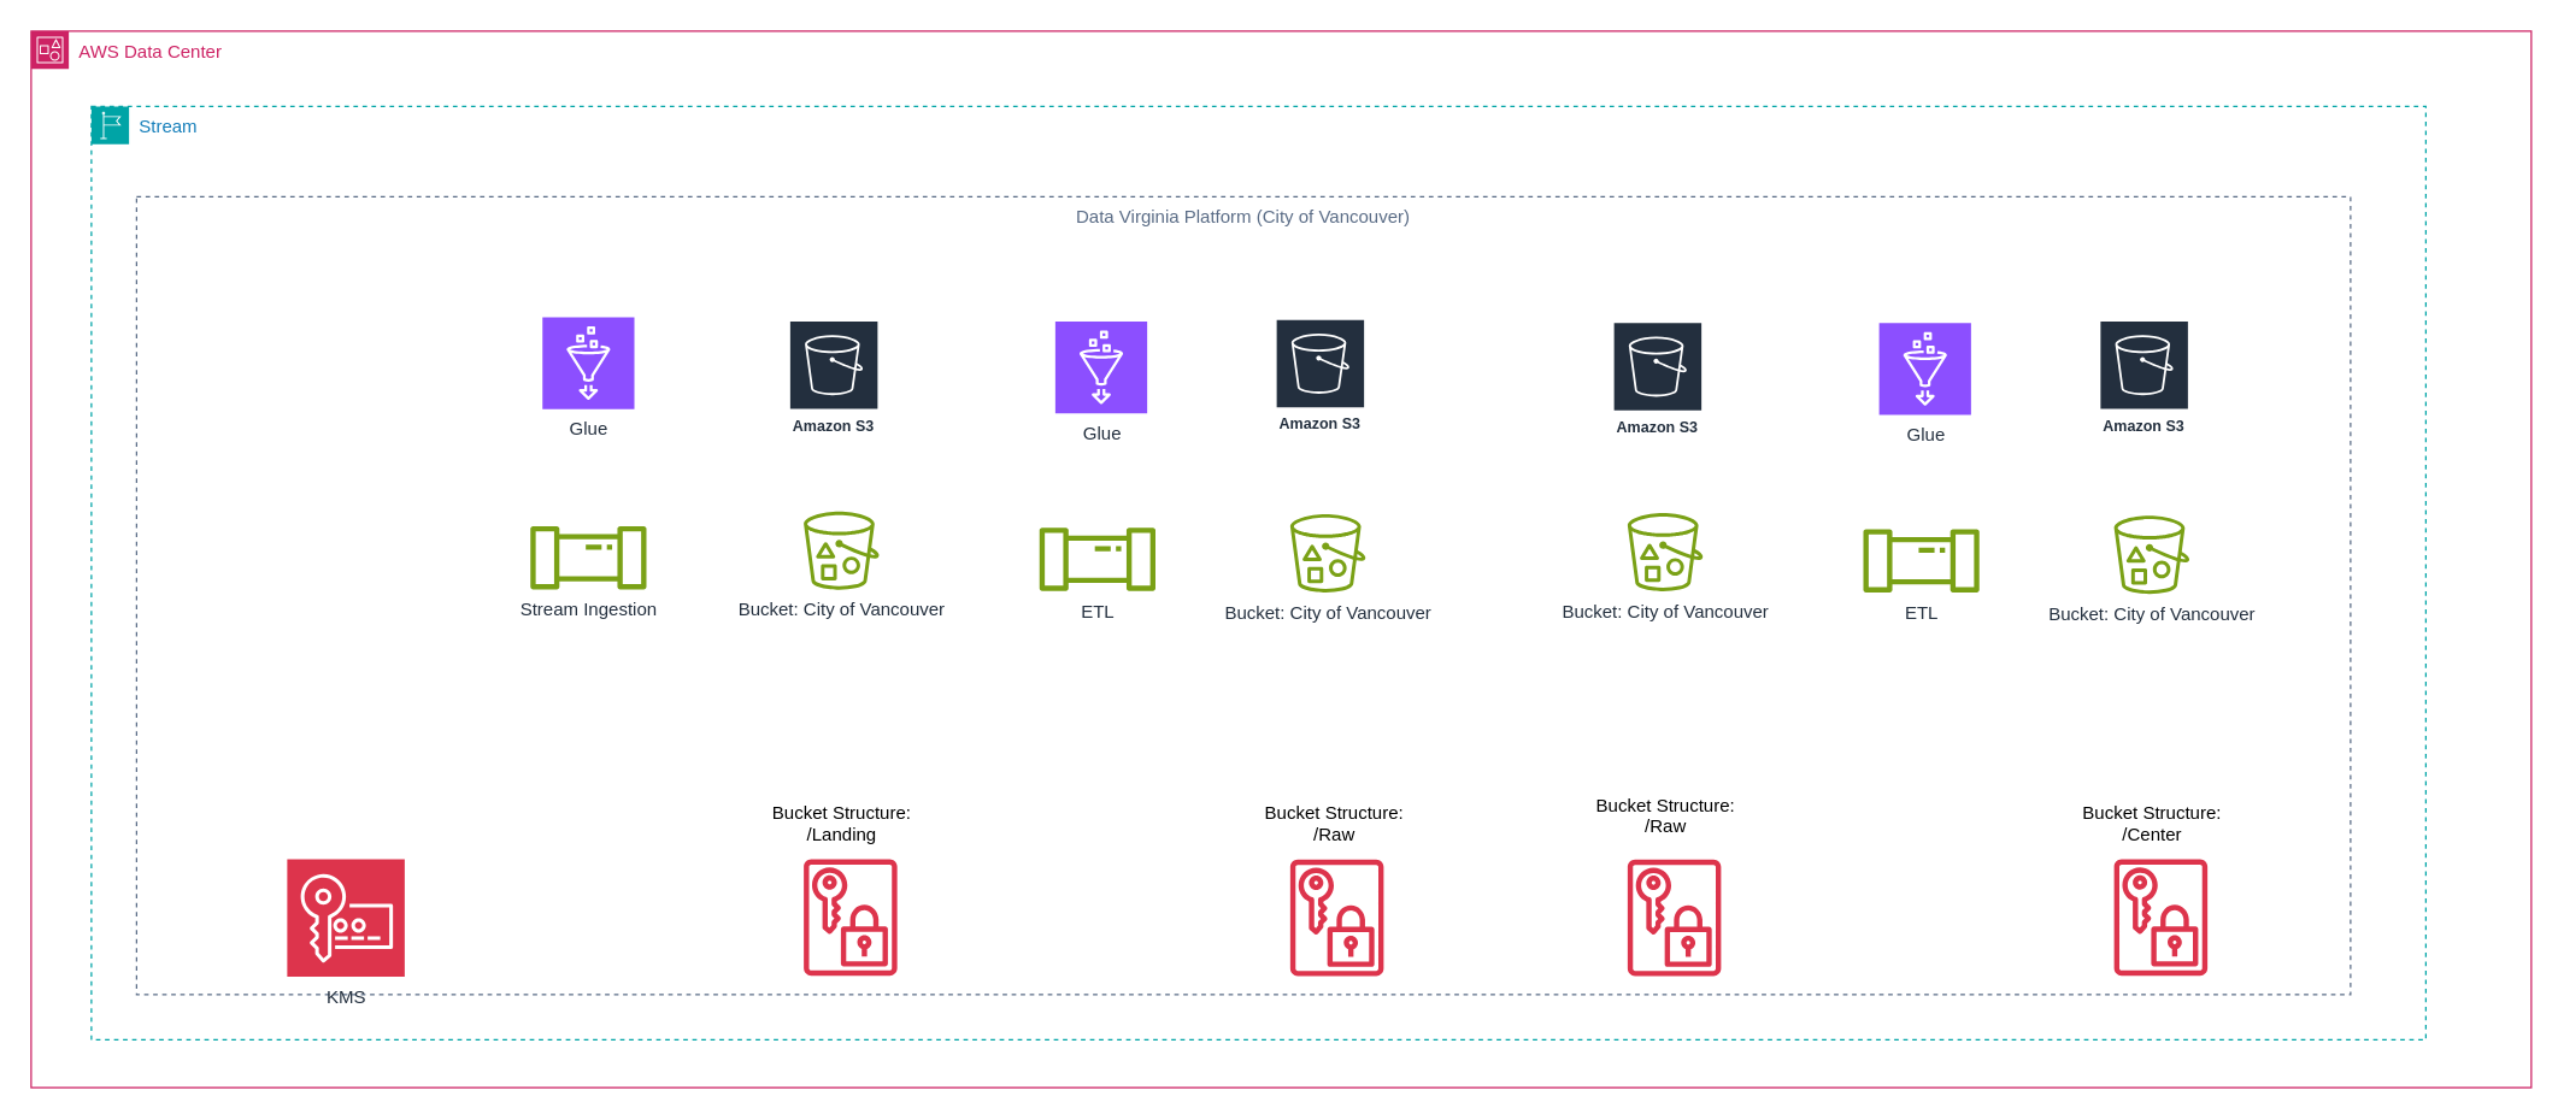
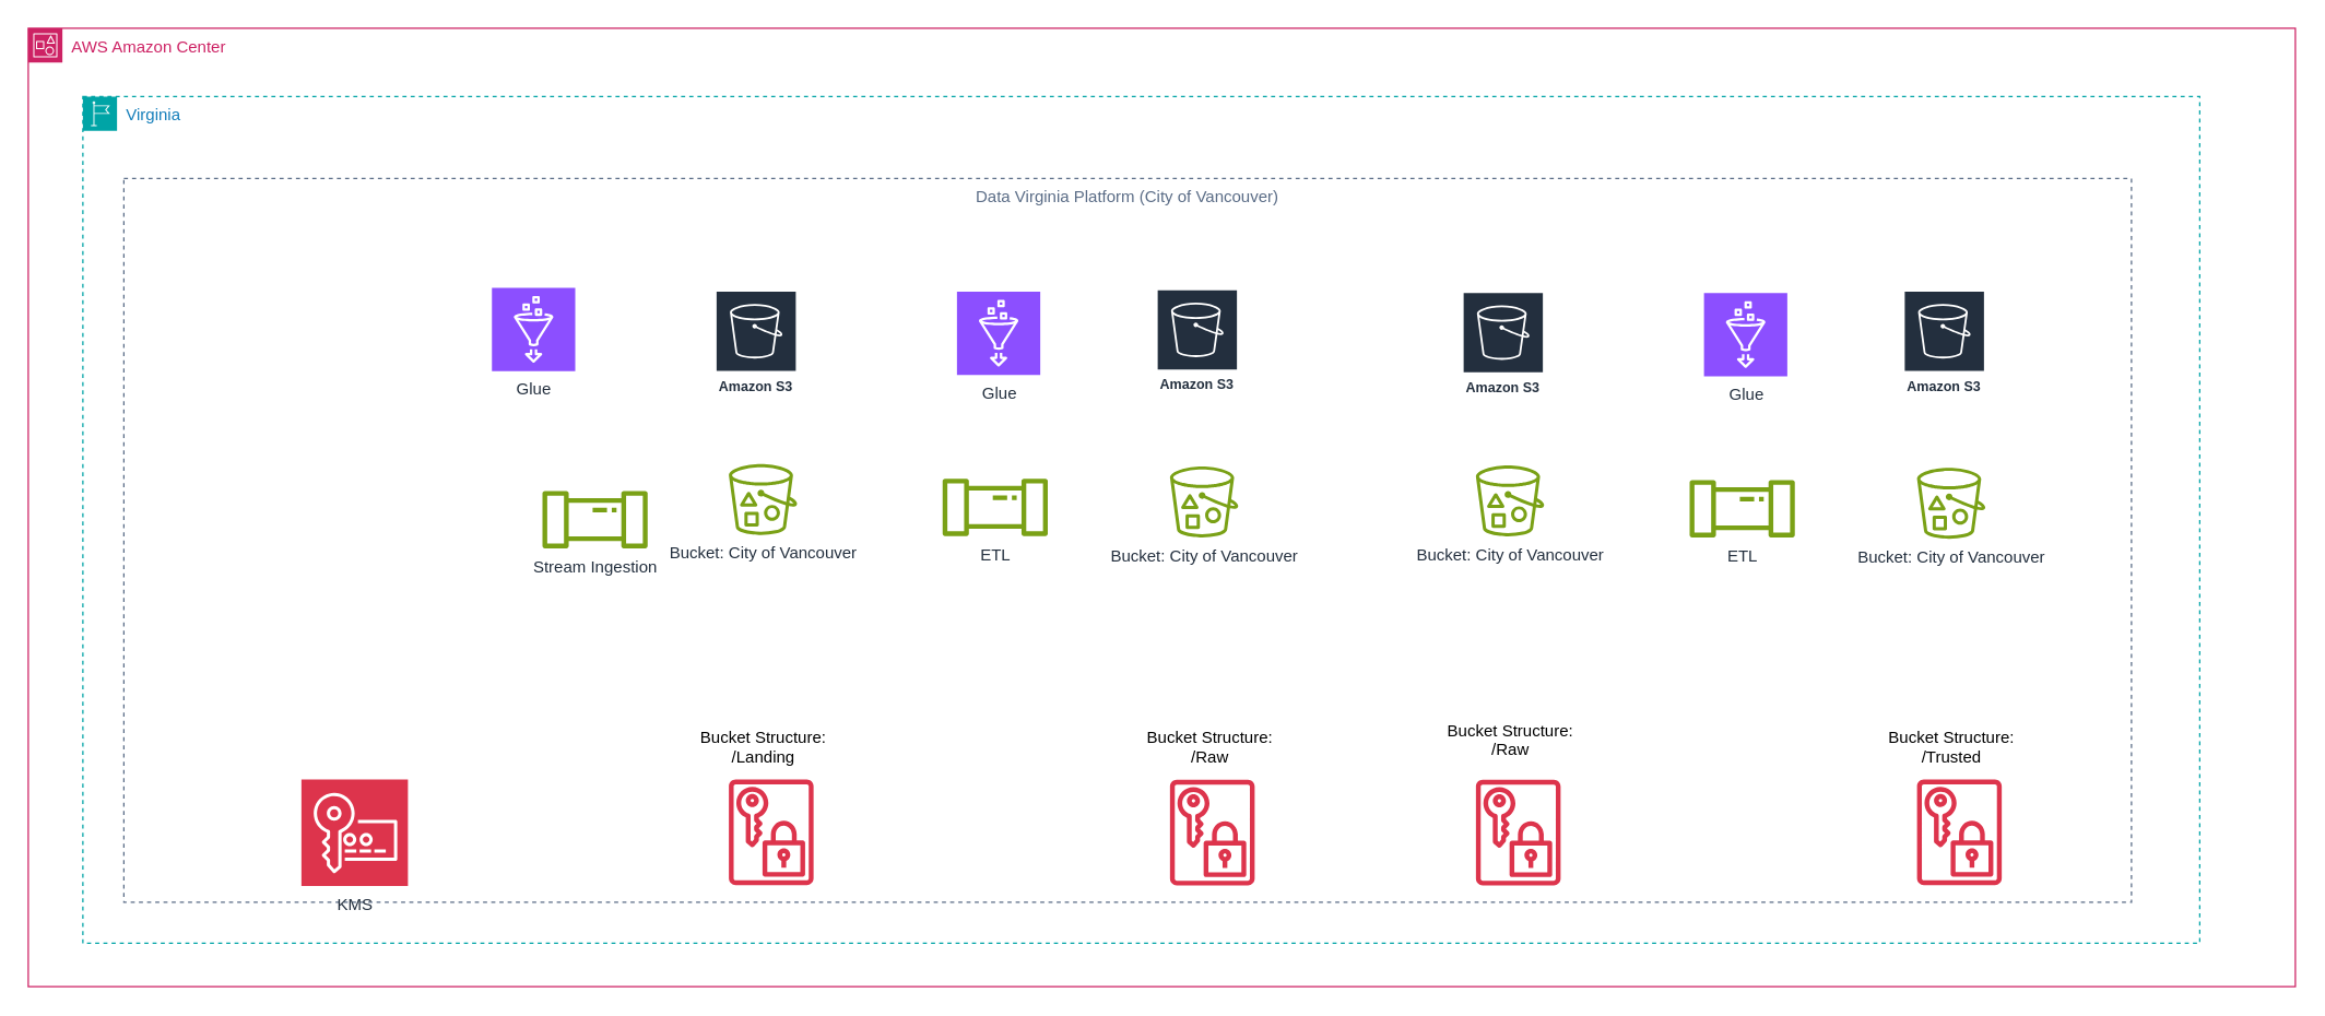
  <mxCell id="0" />
  <mxCell id="1" parent="0" />
- <mxCell id="2" value="AWS Data Center" style="points=[[0,0],[0.25,0],[0.5,0],[0.75,0],[1,0],[1,0.25],[1,0.5],[1,0.75],[1,1],[0.75,1],[0.5,1],[0.25,1],[0,1],[0,0.75],[0,0.5],[0,0.25]];outlineConnect=0;gradientColor=none;html=1;whiteSpace=wrap;fontSize=12;fontStyle=0;container=1;pointerEvents=0;collapsible=0;recursiveResize=0;shape=mxgraph.aws4.group;grIcon=mxgraph.aws4.group_account;strokeColor=#CD2264;fillColor=none;verticalAlign=top;align=left;spacingLeft=30;fontColor=#CD2264;dashed=0;" parent="1" vertex="1"><mxGeometry x="20" y="20.24" width="1660" height="701.76" as="geometry" /></mxCell>
- <mxCell id="3" value="Stream" style="points=[[0,0],[0.25,0],[0.5,0],[0.75,0],[1,0],[1,0.25],[1,0.5],[1,0.75],[1,1],[0.75,1],[0.5,1],[0.25,1],[0,1],[0,0.75],[0,0.5],[0,0.25]];outlineConnect=0;gradientColor=none;html=1;whiteSpace=wrap;fontSize=12;fontStyle=0;container=1;pointerEvents=0;collapsible=0;recursiveResize=0;shape=mxgraph.aws4.group;grIcon=mxgraph.aws4.group_region;strokeColor=#00A4A6;fillColor=none;verticalAlign=top;align=left;spacingLeft=30;fontColor=#147EBA;dashed=1;" parent="2" vertex="1"><mxGeometry x="40" y="50" width="1550" height="620" as="geometry" /></mxCell>
+ <mxCell id="2" value="AWS Amazon Center" style="points=[[0,0],[0.25,0],[0.5,0],[0.75,0],[1,0],[1,0.25],[1,0.5],[1,0.75],[1,1],[0.75,1],[0.5,1],[0.25,1],[0,1],[0,0.75],[0,0.5],[0,0.25]];outlineConnect=0;gradientColor=none;html=1;whiteSpace=wrap;fontSize=12;fontStyle=0;container=1;pointerEvents=0;collapsible=0;recursiveResize=0;shape=mxgraph.aws4.group;grIcon=mxgraph.aws4.group_account;strokeColor=#CD2264;fillColor=none;verticalAlign=top;align=left;spacingLeft=30;fontColor=#CD2264;dashed=0;" parent="1" vertex="1"><mxGeometry x="20" y="20.24" width="1660" height="701.76" as="geometry" /></mxCell>
+ <mxCell id="3" value="Virginia" style="points=[[0,0],[0.25,0],[0.5,0],[0.75,0],[1,0],[1,0.25],[1,0.5],[1,0.75],[1,1],[0.75,1],[0.5,1],[0.25,1],[0,1],[0,0.75],[0,0.5],[0,0.25]];outlineConnect=0;gradientColor=none;html=1;whiteSpace=wrap;fontSize=12;fontStyle=0;container=1;pointerEvents=0;collapsible=0;recursiveResize=0;shape=mxgraph.aws4.group;grIcon=mxgraph.aws4.group_region;strokeColor=#00A4A6;fillColor=none;verticalAlign=top;align=left;spacingLeft=30;fontColor=#147EBA;dashed=1;" parent="2" vertex="1"><mxGeometry x="40" y="50" width="1550" height="620" as="geometry" /></mxCell>
  <mxCell id="4" value="Data Virginia Platform (City of Vancouver)" style="fillColor=none;strokeColor=#5A6C86;dashed=1;verticalAlign=top;fontStyle=0;fontColor=#5A6C86;whiteSpace=wrap;html=1;" parent="3" vertex="1"><mxGeometry x="30" y="60" width="1470" height="530" as="geometry" /></mxCell>
  <mxCell id="5" value="Bucket Structure:&lt;div&gt;/Raw&lt;/div&gt;" style="shape=image;html=1;verticalAlign=top;verticalLabelPosition=bottom;labelBackgroundColor=#ffffff;imageAspect=0;aspect=fixed;image=https://cdn1.iconfinder.com/data/icons/systemui/21/hierarchy-128.png" parent="3" vertex="1"><mxGeometry x="1000" y="361.76" width="89" height="89" as="geometry" /></mxCell>
  <mxCell id="6" value="Amazon S3" style="sketch=0;outlineConnect=0;fontColor=#232F3E;gradientColor=none;strokeColor=#ffffff;fillColor=#232F3E;dashed=0;verticalLabelPosition=middle;verticalAlign=bottom;align=center;html=1;whiteSpace=wrap;fontSize=10;fontStyle=1;spacing=3;shape=mxgraph.aws4.productIcon;prIcon=mxgraph.aws4.s3;" parent="3" vertex="1"><mxGeometry x="463" y="141.76" width="60" height="80" as="geometry" /></mxCell>
  <mxCell id="7" value="Bucket: City of Vancouver" style="sketch=0;outlineConnect=0;fontColor=#232F3E;gradientColor=none;fillColor=#7AA116;strokeColor=none;dashed=0;verticalLabelPosition=bottom;verticalAlign=top;align=center;html=1;fontSize=12;fontStyle=0;aspect=fixed;pointerEvents=1;shape=mxgraph.aws4.bucket_with_objects;" parent="3" vertex="1"><mxGeometry x="473" y="269" width="50" height="52" as="geometry" /></mxCell>
  <mxCell id="8" value="Bucket Structure:&lt;div&gt;/Landing&lt;/div&gt;" style="shape=image;html=1;verticalAlign=top;verticalLabelPosition=bottom;labelBackgroundColor=#ffffff;imageAspect=0;aspect=fixed;image=https://cdn1.iconfinder.com/data/icons/systemui/21/hierarchy-128.png" parent="3" vertex="1"><mxGeometry x="453.5" y="367.0" width="89" height="89" as="geometry" /></mxCell>
- <mxCell id="9" value="Stream Ingestion" style="sketch=0;outlineConnect=0;fontColor=#232F3E;gradientColor=none;fillColor=#7AA116;strokeColor=none;dashed=0;verticalLabelPosition=bottom;verticalAlign=top;align=center;html=1;fontSize=12;fontStyle=0;aspect=fixed;pointerEvents=1;shape=mxgraph.aws4.iot_analytics_pipeline;" parent="3" vertex="1"><mxGeometry x="291" y="278.76" width="78" height="42" as="geometry" /></mxCell>
+ <mxCell id="9" value="Stream Ingestion" style="sketch=0;outlineConnect=0;fontColor=#232F3E;gradientColor=none;fillColor=#7AA116;strokeColor=none;dashed=0;verticalLabelPosition=bottom;verticalAlign=top;align=center;html=1;fontSize=12;fontStyle=0;aspect=fixed;pointerEvents=1;shape=mxgraph.aws4.iot_analytics_pipeline;" parent="3" vertex="1"><mxGeometry x="336" y="288.76" width="78" height="42" as="geometry" /></mxCell>
  <mxCell id="10" value="Amazon S3" style="sketch=0;outlineConnect=0;fontColor=#232F3E;gradientColor=none;strokeColor=#ffffff;fillColor=#232F3E;dashed=0;verticalLabelPosition=middle;verticalAlign=bottom;align=center;html=1;whiteSpace=wrap;fontSize=10;fontStyle=1;spacing=3;shape=mxgraph.aws4.productIcon;prIcon=mxgraph.aws4.s3;" parent="3" vertex="1"><mxGeometry x="786" y="140.76" width="60" height="80" as="geometry" /></mxCell>
  <mxCell id="11" value="Bucket: City of Vancouver" style="sketch=0;outlineConnect=0;fontColor=#232F3E;gradientColor=none;fillColor=#7AA116;strokeColor=none;dashed=0;verticalLabelPosition=bottom;verticalAlign=top;align=center;html=1;fontSize=12;fontStyle=0;aspect=fixed;pointerEvents=1;shape=mxgraph.aws4.bucket_with_objects;" parent="3" vertex="1"><mxGeometry x="796" y="270.76" width="50" height="52" as="geometry" /></mxCell>
  <mxCell id="12" value="Bucket Structure:&lt;div&gt;/Raw&lt;/div&gt;" style="shape=image;html=1;verticalAlign=top;verticalLabelPosition=bottom;labelBackgroundColor=#ffffff;imageAspect=0;aspect=fixed;image=https://cdn1.iconfinder.com/data/icons/systemui/21/hierarchy-128.png" parent="3" vertex="1"><mxGeometry x="780.5" y="367" width="89" height="89" as="geometry" /></mxCell>
  <mxCell id="13" value="ETL" style="sketch=0;outlineConnect=0;fontColor=#232F3E;gradientColor=none;fillColor=#7AA116;strokeColor=none;dashed=0;verticalLabelPosition=bottom;verticalAlign=top;align=center;html=1;fontSize=12;fontStyle=0;aspect=fixed;pointerEvents=1;shape=mxgraph.aws4.iot_analytics_pipeline;" parent="3" vertex="1"><mxGeometry x="629" y="279.76" width="78" height="42" as="geometry" /></mxCell>
  <mxCell id="14" value="Glue" style="sketch=0;points=[[0,0,0],[0.25,0,0],[0.5,0,0],[0.75,0,0],[1,0,0],[0,1,0],[0.25,1,0],[0.5,1,0],[0.75,1,0],[1,1,0],[0,0.25,0],[0,0.5,0],[0,0.75,0],[1,0.25,0],[1,0.5,0],[1,0.75,0]];outlineConnect=0;fontColor=#232F3E;fillColor=#8C4FFF;strokeColor=#ffffff;dashed=0;verticalLabelPosition=bottom;verticalAlign=top;align=center;html=1;fontSize=12;fontStyle=0;aspect=fixed;shape=mxgraph.aws4.resourceIcon;resIcon=mxgraph.aws4.glue;" parent="3" vertex="1"><mxGeometry x="640" y="142.76" width="61" height="61" as="geometry" /></mxCell>
  <mxCell id="15" value="Glue" style="sketch=0;points=[[0,0,0],[0.25,0,0],[0.5,0,0],[0.75,0,0],[1,0,0],[0,1,0],[0.25,1,0],[0.5,1,0],[0.75,1,0],[1,1,0],[0,0.25,0],[0,0.5,0],[0,0.75,0],[1,0.25,0],[1,0.5,0],[1,0.75,0]];outlineConnect=0;fontColor=#232F3E;fillColor=#8C4FFF;strokeColor=#ffffff;dashed=0;verticalLabelPosition=bottom;verticalAlign=top;align=center;html=1;fontSize=12;fontStyle=0;aspect=fixed;shape=mxgraph.aws4.resourceIcon;resIcon=mxgraph.aws4.glue;" vertex="1" parent="3"><mxGeometry x="299.5" y="140.0" width="61" height="61" as="geometry" /></mxCell>
  <mxCell id="16" value="Amazon S3" style="sketch=0;outlineConnect=0;fontColor=#232F3E;gradientColor=none;strokeColor=#ffffff;fillColor=#232F3E;dashed=0;verticalLabelPosition=middle;verticalAlign=bottom;align=center;html=1;whiteSpace=wrap;fontSize=10;fontStyle=1;spacing=3;shape=mxgraph.aws4.productIcon;prIcon=mxgraph.aws4.s3;" vertex="1" parent="3"><mxGeometry x="1010" y="142.76" width="60" height="80" as="geometry" /></mxCell>
  <mxCell id="17" value="Glue" style="sketch=0;points=[[0,0,0],[0.25,0,0],[0.5,0,0],[0.75,0,0],[1,0,0],[0,1,0],[0.25,1,0],[0.5,1,0],[0.75,1,0],[1,1,0],[0,0.25,0],[0,0.5,0],[0,0.75,0],[1,0.25,0],[1,0.5,0],[1,0.75,0]];outlineConnect=0;fontColor=#232F3E;fillColor=#8C4FFF;strokeColor=#ffffff;dashed=0;verticalLabelPosition=bottom;verticalAlign=top;align=center;html=1;fontSize=12;fontStyle=0;aspect=fixed;shape=mxgraph.aws4.resourceIcon;resIcon=mxgraph.aws4.glue;" vertex="1" parent="3"><mxGeometry x="1187" y="143.76" width="61" height="61" as="geometry" /></mxCell>
  <mxCell id="18" value="Amazon S3" style="sketch=0;outlineConnect=0;fontColor=#232F3E;gradientColor=none;strokeColor=#ffffff;fillColor=#232F3E;dashed=0;verticalLabelPosition=middle;verticalAlign=bottom;align=center;html=1;whiteSpace=wrap;fontSize=10;fontStyle=1;spacing=3;shape=mxgraph.aws4.productIcon;prIcon=mxgraph.aws4.s3;" vertex="1" parent="3"><mxGeometry x="1333" y="141.76" width="60" height="80" as="geometry" /></mxCell>
  <mxCell id="19" value="Bucket: City of Vancouver" style="sketch=0;outlineConnect=0;fontColor=#232F3E;gradientColor=none;fillColor=#7AA116;strokeColor=none;dashed=0;verticalLabelPosition=bottom;verticalAlign=top;align=center;html=1;fontSize=12;fontStyle=0;aspect=fixed;pointerEvents=1;shape=mxgraph.aws4.bucket_with_objects;" vertex="1" parent="3"><mxGeometry x="1020" y="270" width="50" height="52" as="geometry" /></mxCell>
  <mxCell id="20" value="ETL" style="sketch=0;outlineConnect=0;fontColor=#232F3E;gradientColor=none;fillColor=#7AA116;strokeColor=none;dashed=0;verticalLabelPosition=bottom;verticalAlign=top;align=center;html=1;fontSize=12;fontStyle=0;aspect=fixed;pointerEvents=1;shape=mxgraph.aws4.iot_analytics_pipeline;" vertex="1" parent="3"><mxGeometry x="1176" y="280.76" width="78" height="42" as="geometry" /></mxCell>
  <mxCell id="21" value="Bucket: City of Vancouver" style="sketch=0;outlineConnect=0;fontColor=#232F3E;gradientColor=none;fillColor=#7AA116;strokeColor=none;dashed=0;verticalLabelPosition=bottom;verticalAlign=top;align=center;html=1;fontSize=12;fontStyle=0;aspect=fixed;pointerEvents=1;shape=mxgraph.aws4.bucket_with_objects;" vertex="1" parent="3"><mxGeometry x="1343" y="271.76" width="50" height="52" as="geometry" /></mxCell>
- <mxCell id="22" value="Bucket Structure:&lt;div&gt;/Center&lt;/div&gt;" style="shape=image;html=1;verticalAlign=top;verticalLabelPosition=bottom;labelBackgroundColor=#ffffff;imageAspect=0;aspect=fixed;image=https://cdn1.iconfinder.com/data/icons/systemui/21/hierarchy-128.png" vertex="1" parent="3"><mxGeometry x="1323.5" y="367.0" width="89" height="89" as="geometry" /></mxCell>
- <mxCell id="23" value="KMS" style="sketch=0;points=[[0,0,0],[0.25,0,0],[0.5,0,0],[0.75,0,0],[1,0,0],[0,1,0],[0.25,1,0],[0.5,1,0],[0.75,1,0],[1,1,0],[0,0.25,0],[0,0.5,0],[0,0.75,0],[1,0.25,0],[1,0.5,0],[1,0.75,0]];outlineConnect=0;fontColor=#232F3E;fillColor=#DD344C;strokeColor=#ffffff;dashed=0;verticalLabelPosition=bottom;verticalAlign=top;align=center;html=1;fontSize=12;fontStyle=0;aspect=fixed;shape=mxgraph.aws4.resourceIcon;resIcon=mxgraph.aws4.key_management_service;" vertex="1" parent="3"><mxGeometry x="130" y="500.0" width="78" height="78" as="geometry" /></mxCell>
+ <mxCell id="22" value="Bucket Structure:&lt;div&gt;/Trusted&lt;/div&gt;" style="shape=image;html=1;verticalAlign=top;verticalLabelPosition=bottom;labelBackgroundColor=#ffffff;imageAspect=0;aspect=fixed;image=https://cdn1.iconfinder.com/data/icons/systemui/21/hierarchy-128.png" vertex="1" parent="3"><mxGeometry x="1323.5" y="367.0" width="89" height="89" as="geometry" /></mxCell>
+ <mxCell id="23" value="KMS" style="sketch=0;points=[[0,0,0],[0.25,0,0],[0.5,0,0],[0.75,0,0],[1,0,0],[0,1,0],[0.25,1,0],[0.5,1,0],[0.75,1,0],[1,1,0],[0,0.25,0],[0,0.5,0],[0,0.75,0],[1,0.25,0],[1,0.5,0],[1,0.75,0]];outlineConnect=0;fontColor=#232F3E;fillColor=#DD344C;strokeColor=#ffffff;dashed=0;verticalLabelPosition=bottom;verticalAlign=top;align=center;html=1;fontSize=12;fontStyle=0;aspect=fixed;shape=mxgraph.aws4.resourceIcon;resIcon=mxgraph.aws4.key_management_service;" vertex="1" parent="3"><mxGeometry x="160" y="500.0" width="78" height="78" as="geometry" /></mxCell>
  <mxCell id="24" value="" style="sketch=0;outlineConnect=0;fontColor=#232F3E;gradientColor=none;fillColor=#DD344C;strokeColor=none;dashed=0;verticalLabelPosition=bottom;verticalAlign=top;align=center;html=1;fontSize=12;fontStyle=0;aspect=fixed;pointerEvents=1;shape=mxgraph.aws4.data_encryption_key;" vertex="1" parent="3"><mxGeometry x="473" y="499.76" width="62" height="78" as="geometry" /></mxCell>
  <mxCell id="25" value="" style="sketch=0;outlineConnect=0;fontColor=#232F3E;gradientColor=none;fillColor=#DD344C;strokeColor=none;dashed=0;verticalLabelPosition=bottom;verticalAlign=top;align=center;html=1;fontSize=12;fontStyle=0;aspect=fixed;pointerEvents=1;shape=mxgraph.aws4.data_encryption_key;" vertex="1" parent="3"><mxGeometry x="796" y="500.0" width="62" height="78" as="geometry" /></mxCell>
  <mxCell id="26" value="" style="sketch=0;outlineConnect=0;fontColor=#232F3E;gradientColor=none;fillColor=#DD344C;strokeColor=none;dashed=0;verticalLabelPosition=bottom;verticalAlign=top;align=center;html=1;fontSize=12;fontStyle=0;aspect=fixed;pointerEvents=1;shape=mxgraph.aws4.data_encryption_key;" vertex="1" parent="3"><mxGeometry x="1020" y="500.0" width="62" height="78" as="geometry" /></mxCell>
  <mxCell id="27" value="" style="sketch=0;outlineConnect=0;fontColor=#232F3E;gradientColor=none;fillColor=#DD344C;strokeColor=none;dashed=0;verticalLabelPosition=bottom;verticalAlign=top;align=center;html=1;fontSize=12;fontStyle=0;aspect=fixed;pointerEvents=1;shape=mxgraph.aws4.data_encryption_key;" vertex="1" parent="3"><mxGeometry x="1343" y="499.76" width="62" height="78" as="geometry" /></mxCell>
